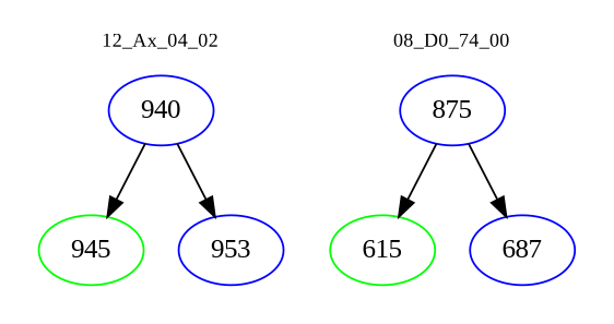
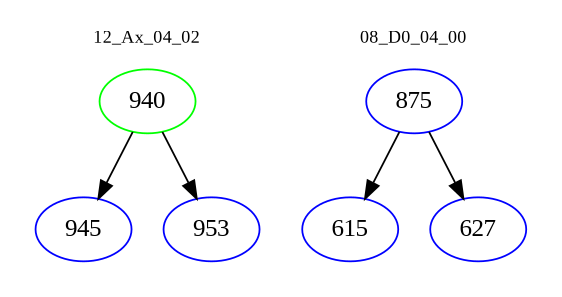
  digraph {
    fontname="Liberation Serif"
    node [color=blue fontname="Liberation Serif"]
    edge [color=black fontname="Liberation Serif"]
-   n1 [label=940]
-   n2 [color=green label=945]
+   n1 [color=green label=940]
+   n2 [label=945]
    n3 [label=953]
    n4 [label=875]
-   n5 [color=green label=615]
-   n6 [label=687]
+   n5 [label=615]
+   n6 [label=627]
    subgraph cluster_1 {
      color=white
      fontsize=10
      label="12_Ax_04_02"
      n1
      n2
      n3
    }
    subgraph cluster_2 {
      color=white
      fontsize=10
-     label="08_D0_74_00"
+     label="08_D0_04_00"
      n4
      n5
      n6
    }
    n1 -> n2
    n1 -> n3
    n4 -> n5
    n4 -> n6
  }
